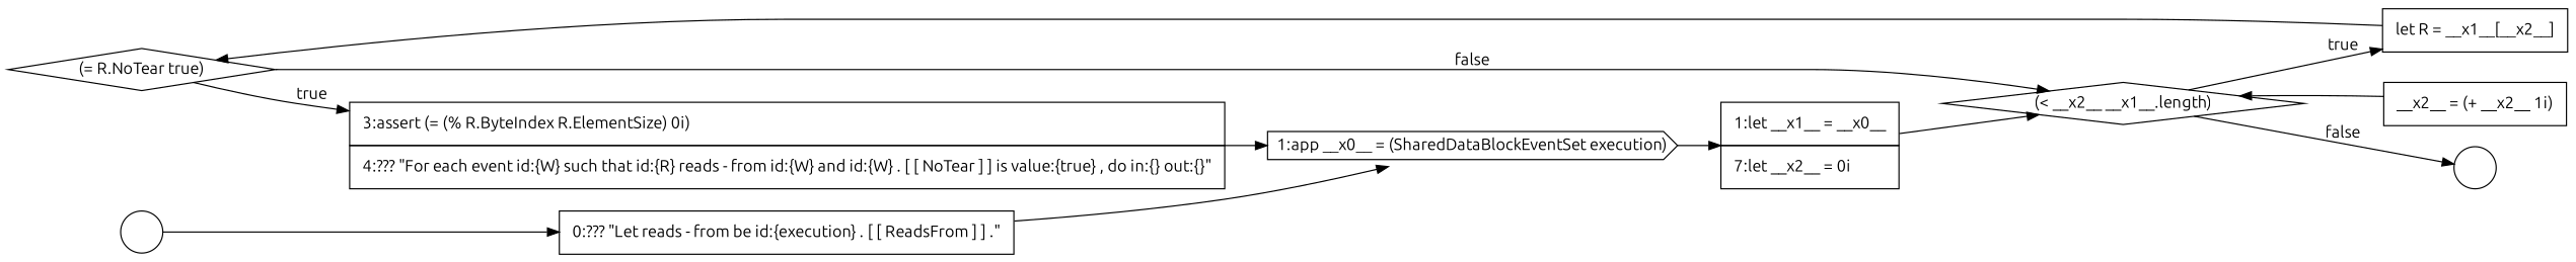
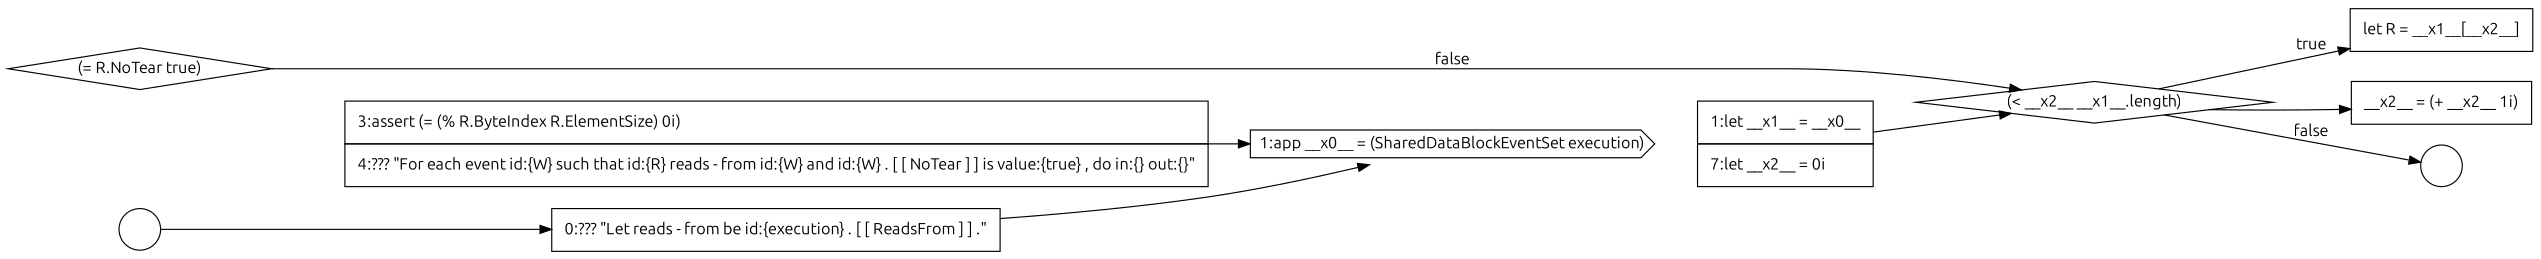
  digraph {
    fontname=Ubuntu
    rankdir=LR
    node [color=black fillcolor=white fontname=Ubuntu shape=none style=filled]
    edge [color=black fontname=Ubuntu]
    n1 [label=<<font color="black">(= R.NoTear true)</font>> shape=diamond]
    n2 [label=<<font color="black">     <table border="0" cellborder="1" cellspacing="0" cellpadding="10">       <tr><td align="left">3:assert (= (% R.ByteIndex R.ElementSize) 0i)</td></tr>       <tr><td align="left">4:??? &quot;For each event id:{W} such that id:{R} reads - from id:{W} and id:{W} . [ [ NoTear ] ] is value:{true} , do in:{} out:{}&quot;</td></tr>     </table>   </font>> margin=0]
    n3 [label=<<font color="black">(&lt; __x2__ __x1__.length)</font>> shape=diamond]
    n4 [label=<<font color="black">1:app __x0__ = (SharedDataBlockEventSet execution)</font>> shape=cds]
    n5 [label=<<font color="black">     <table border="0" cellborder="1" cellspacing="0" cellpadding="10">       <tr><td align="left">__x2__ = (+ __x2__ 1i)</td></tr>     </table>   </font>> margin=0]
    n6 [label=" " shape=circle]
    n7 [label=<<font color="black">     <table border="0" cellborder="1" cellspacing="0" cellpadding="10">       <tr><td align="left">0:??? &quot;Let reads - from be id:{execution} . [ [ ReadsFrom ] ] .&quot;</td></tr>     </table>   </font>> margin=0]
    n8 [label=<<font color="black">     <table border="0" cellborder="1" cellspacing="0" cellpadding="10">       <tr><td align="left">1:let __x1__ = __x0__</td></tr>       <tr><td align="left">7:let __x2__ = 0i</td></tr>     </table>   </font>> margin=0]
    n9 [label=" " shape=circle]
    n10 [label=<<font color="black">     <table border="0" cellborder="1" cellspacing="0" cellpadding="10">       <tr><td align="left">let R = __x1__[__x2__]</td></tr>     </table>   </font>> margin=0]
-   n1 -> n2 [label=<<font color="black">true</font>>]
    n1 -> n3 [label=<<font color="black">false</font>>]
    n2 -> n4
    n3 -> n9 [label=<<font color="black">false</font>>]
    n3 -> n10 [label=<<font color="black">true</font>>]
-   n4 -> n8
-   n5 -> n3
+   n3 -> n5
    n6 -> n7
    n7 -> n4
    n8 -> n3
-   n10 -> n1
  }
